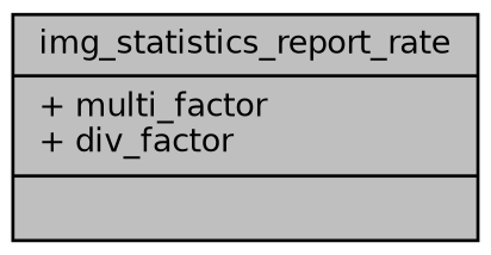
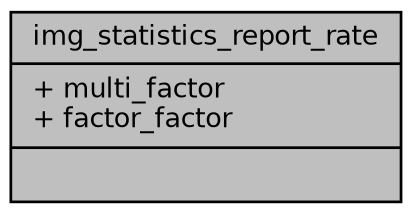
  digraph {
-   n1 [color=black fillcolor=grey75 fontcolor=black fontname=Helvetica fontsize=10 height=0.2 label="{img_statistics_report_rate\n|+ multi_factor\l+ div_factor\l|}" shape=record style=filled width=0.4]
+   n1 [color=black fillcolor=grey75 fontcolor=black fontname=Helvetica fontsize=10 height=0.2 label="{img_statistics_report_rate\n|+ multi_factor\l+ factor_factor\l|}" shape=record style=filled width=0.4]
  }
